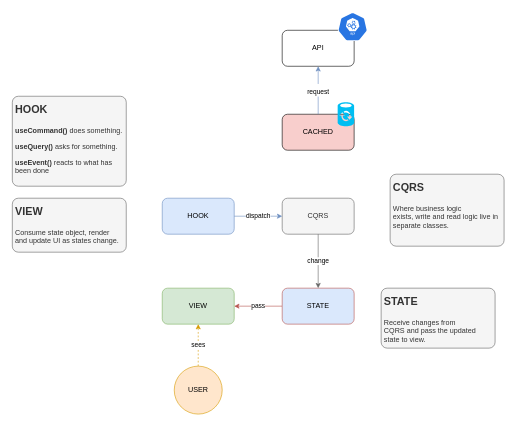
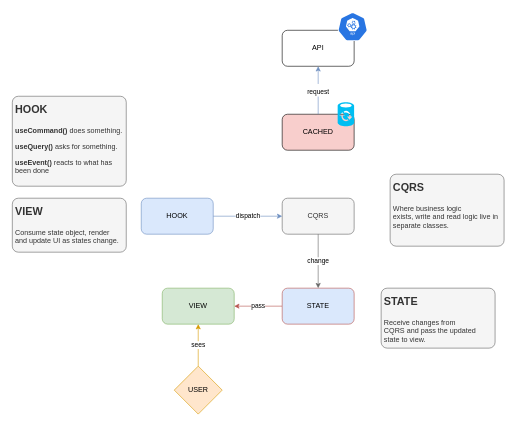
  <mxCell id="0" />
  <mxCell id="1" parent="0" />
  <mxCell id="2" value="" style="group" vertex="1" connectable="0" parent="1"><mxGeometry x="20" y="20" width="820" height="670" as="geometry" /></mxCell>
  <mxCell id="3" value="VIEW" style="rounded=1;whiteSpace=wrap;html=1;fillColor=#d5e8d4;strokeColor=#82b366;" vertex="1" parent="2"><mxGeometry x="250" y="460" width="120" height="60" as="geometry" /></mxCell>
- <mxCell id="4" value="HOOK" style="rounded=1;whiteSpace=wrap;html=1;fillColor=#dae8fc;strokeColor=#6c8ebf;" vertex="1" parent="2"><mxGeometry x="250" y="310" width="120" height="60" as="geometry" /></mxCell>
+ <mxCell id="4" value="HOOK" style="rounded=1;whiteSpace=wrap;html=1;fillColor=#dae8fc;strokeColor=#6c8ebf;" vertex="1" parent="2"><mxGeometry x="215" y="310" width="120" height="60" as="geometry" /></mxCell>
  <mxCell id="5" value="CQRS" style="whiteSpace=wrap;html=1;rounded=1;fillColor=#f5f5f5;fontColor=#333333;strokeColor=#666666;" vertex="1" parent="2"><mxGeometry x="450" y="310" width="120" height="60" as="geometry" /></mxCell>
  <mxCell id="6" value="dispatch" style="edgeStyle=orthogonalEdgeStyle;rounded=0;orthogonalLoop=1;jettySize=auto;html=1;fillColor=#dae8fc;strokeColor=#6c8ebf;" edge="1" parent="2" source="4" target="5"><mxGeometry relative="1" as="geometry" /></mxCell>
  <mxCell id="7" value="pass" style="edgeStyle=orthogonalEdgeStyle;rounded=0;orthogonalLoop=1;jettySize=auto;html=1;entryX=1;entryY=0.5;entryDx=0;entryDy=0;fillColor=#f8cecc;strokeColor=#b85450;" edge="1" parent="2" source="8" target="3"><mxGeometry relative="1" as="geometry" /></mxCell>
  <mxCell id="8" value="STATE" style="whiteSpace=wrap;html=1;rounded=1;fillColor=#dae8fc;strokeColor=#b85450;" vertex="1" parent="2"><mxGeometry x="450" y="460" width="120" height="60" as="geometry" /></mxCell>
  <mxCell id="9" value="change" style="edgeStyle=orthogonalEdgeStyle;rounded=0;orthogonalLoop=1;jettySize=auto;html=1;fillColor=#f5f5f5;strokeColor=#666666;" edge="1" parent="2" source="5" target="8"><mxGeometry relative="1" as="geometry" /></mxCell>
  <mxCell id="10" value="CACHED" style="whiteSpace=wrap;html=1;rounded=1;fillColor=#f8cecc;" vertex="1" parent="2"><mxGeometry x="450" y="170" width="120" height="60" as="geometry" /></mxCell>
  <mxCell id="11" value="&lt;h1&gt;&lt;font style=&quot;font-size: 18px&quot;&gt;VIEW&lt;/font&gt;&lt;/h1&gt;&lt;p class=&quot;MsoNormal&quot;&gt;&lt;span style=&quot;font-size: 9pt ; line-height: 107% ; font-family: &amp;#34;helvetica&amp;#34; , sans-serif&quot;&gt;Consume state object, render&lt;br&gt;and update UI as states change.&lt;/span&gt;&lt;/p&gt;" style="text;html=1;spacing=5;spacingTop=-20;whiteSpace=wrap;overflow=hidden;rounded=1;fillColor=#f5f5f5;fontColor=#333333;strokeColor=#666666;absoluteArcSize=1;" vertex="1" parent="2"><mxGeometry y="310" width="190" height="90" as="geometry" /></mxCell>
  <mxCell id="12" value="&lt;h1&gt;&lt;font style=&quot;font-size: 18px&quot;&gt;HOOK&lt;/font&gt;&lt;/h1&gt;&lt;p&gt;&lt;b&gt;useCommand()&lt;/b&gt;&amp;nbsp;does something.&lt;/p&gt;&lt;p&gt;&lt;b&gt;useQuery()&lt;/b&gt; asks for something.&lt;/p&gt;&lt;p&gt;&lt;b&gt;useEvent()&lt;/b&gt; reacts to what has been done&amp;nbsp;&lt;/p&gt;" style="text;html=1;strokeColor=#666666;fillColor=#f5f5f5;spacing=5;spacingTop=-20;whiteSpace=wrap;overflow=hidden;rounded=1;fontColor=#333333;absoluteArcSize=1;" vertex="1" parent="2"><mxGeometry y="140" width="190" height="150" as="geometry" /></mxCell>
- <mxCell id="13" value="sees" style="edgeStyle=orthogonalEdgeStyle;rounded=0;orthogonalLoop=1;jettySize=auto;html=1;fillColor=#ffe6cc;strokeColor=#d79b00;dashed=1;" edge="1" parent="2" source="14" target="3"><mxGeometry relative="1" as="geometry" /></mxCell>
- <mxCell id="14" value="USER" style="ellipse;whiteSpace=wrap;html=1;aspect=fixed;fillColor=#ffe6cc;strokeColor=#d79b00;" vertex="1" parent="2"><mxGeometry x="270" y="590" width="80" height="80" as="geometry" /></mxCell>
+ <mxCell id="13" value="sees" style="edgeStyle=orthogonalEdgeStyle;rounded=0;orthogonalLoop=1;jettySize=auto;html=1;fillColor=#ffe6cc;strokeColor=#d79b00;" edge="1" parent="2" source="14" target="3"><mxGeometry relative="1" as="geometry" /></mxCell>
+ <mxCell id="14" value="USER" style="rhombus;whiteSpace=wrap;html=1;aspect=fixed;fillColor=#ffe6cc;strokeColor=#d79b00;" vertex="1" parent="2"><mxGeometry x="270" y="590" width="80" height="80" as="geometry" /></mxCell>
  <mxCell id="15" value="" style="verticalLabelPosition=bottom;html=1;verticalAlign=top;align=center;strokeColor=none;fillColor=#00BEF2;shape=mxgraph.azure.sql_datasync;" vertex="1" parent="2"><mxGeometry x="542.5" y="150" width="27.5" height="40" as="geometry" /></mxCell>
  <mxCell id="16" value="&lt;h1&gt;&lt;font style=&quot;font-size: 18px&quot;&gt;CQRS&lt;/font&gt;&lt;/h1&gt;&lt;p class=&quot;MsoNormal&quot;&gt;&lt;span style=&quot;font-size: 9pt ; line-height: 107% ; font-family: &amp;#34;helvetica&amp;#34; , sans-serif&quot;&gt;Where business logic&lt;br/&gt;exists, write and read logic live in separate classes.&lt;/span&gt;&lt;/p&gt;" style="text;html=1;strokeColor=#666666;fillColor=#f5f5f5;spacing=5;spacingTop=-20;whiteSpace=wrap;overflow=hidden;rounded=1;fontColor=#333333;absoluteArcSize=1;" vertex="1" parent="2"><mxGeometry x="630" y="270" width="190" height="120" as="geometry" /></mxCell>
  <mxCell id="17" value="&lt;h1&gt;&lt;font style=&quot;font-size: 18px&quot;&gt;STATE&lt;/font&gt;&lt;/h1&gt;&lt;p class=&quot;MsoNormal&quot;&gt;&lt;span style=&quot;font-size: 9pt ; line-height: 107% ; font-family: &amp;#34;helvetica&amp;#34; , sans-serif&quot;&gt;Receive changes from&lt;br/&gt;CQRS and pass the updated state to view.&lt;/span&gt;&lt;/p&gt;" style="text;html=1;strokeColor=#666666;fillColor=#f5f5f5;spacing=5;spacingTop=-20;whiteSpace=wrap;overflow=hidden;rounded=1;fontColor=#333333;absoluteArcSize=1;" vertex="1" parent="2"><mxGeometry x="615" y="460" width="190" height="100" as="geometry" /></mxCell>
  <mxCell id="18" value="API" style="whiteSpace=wrap;html=1;rounded=1;" vertex="1" parent="2"><mxGeometry x="450" y="30" width="120" height="60" as="geometry" /></mxCell>
  <mxCell id="19" value="&lt;font style=&quot;font-size: 11px&quot;&gt;request&lt;/font&gt;" style="edgeStyle=orthogonalEdgeStyle;rounded=0;orthogonalLoop=1;jettySize=auto;html=1;fontSize=18;fillColor=#dae8fc;strokeColor=#6c8ebf;" edge="1" parent="2" source="10" target="18"><mxGeometry relative="1" as="geometry" /></mxCell>
  <mxCell id="20" value="" style="sketch=0;html=1;dashed=0;whitespace=wrap;fillColor=#2875E2;strokeColor=#ffffff;points=[[0.005,0.63,0],[0.1,0.2,0],[0.9,0.2,0],[0.5,0,0],[0.995,0.63,0],[0.72,0.99,0],[0.5,1,0],[0.28,0.99,0]];shape=mxgraph.kubernetes.icon;prIcon=api;rounded=1;fontSize=18;" vertex="1" parent="2"><mxGeometry x="542.5" width="50" height="48" as="geometry" /></mxCell>
